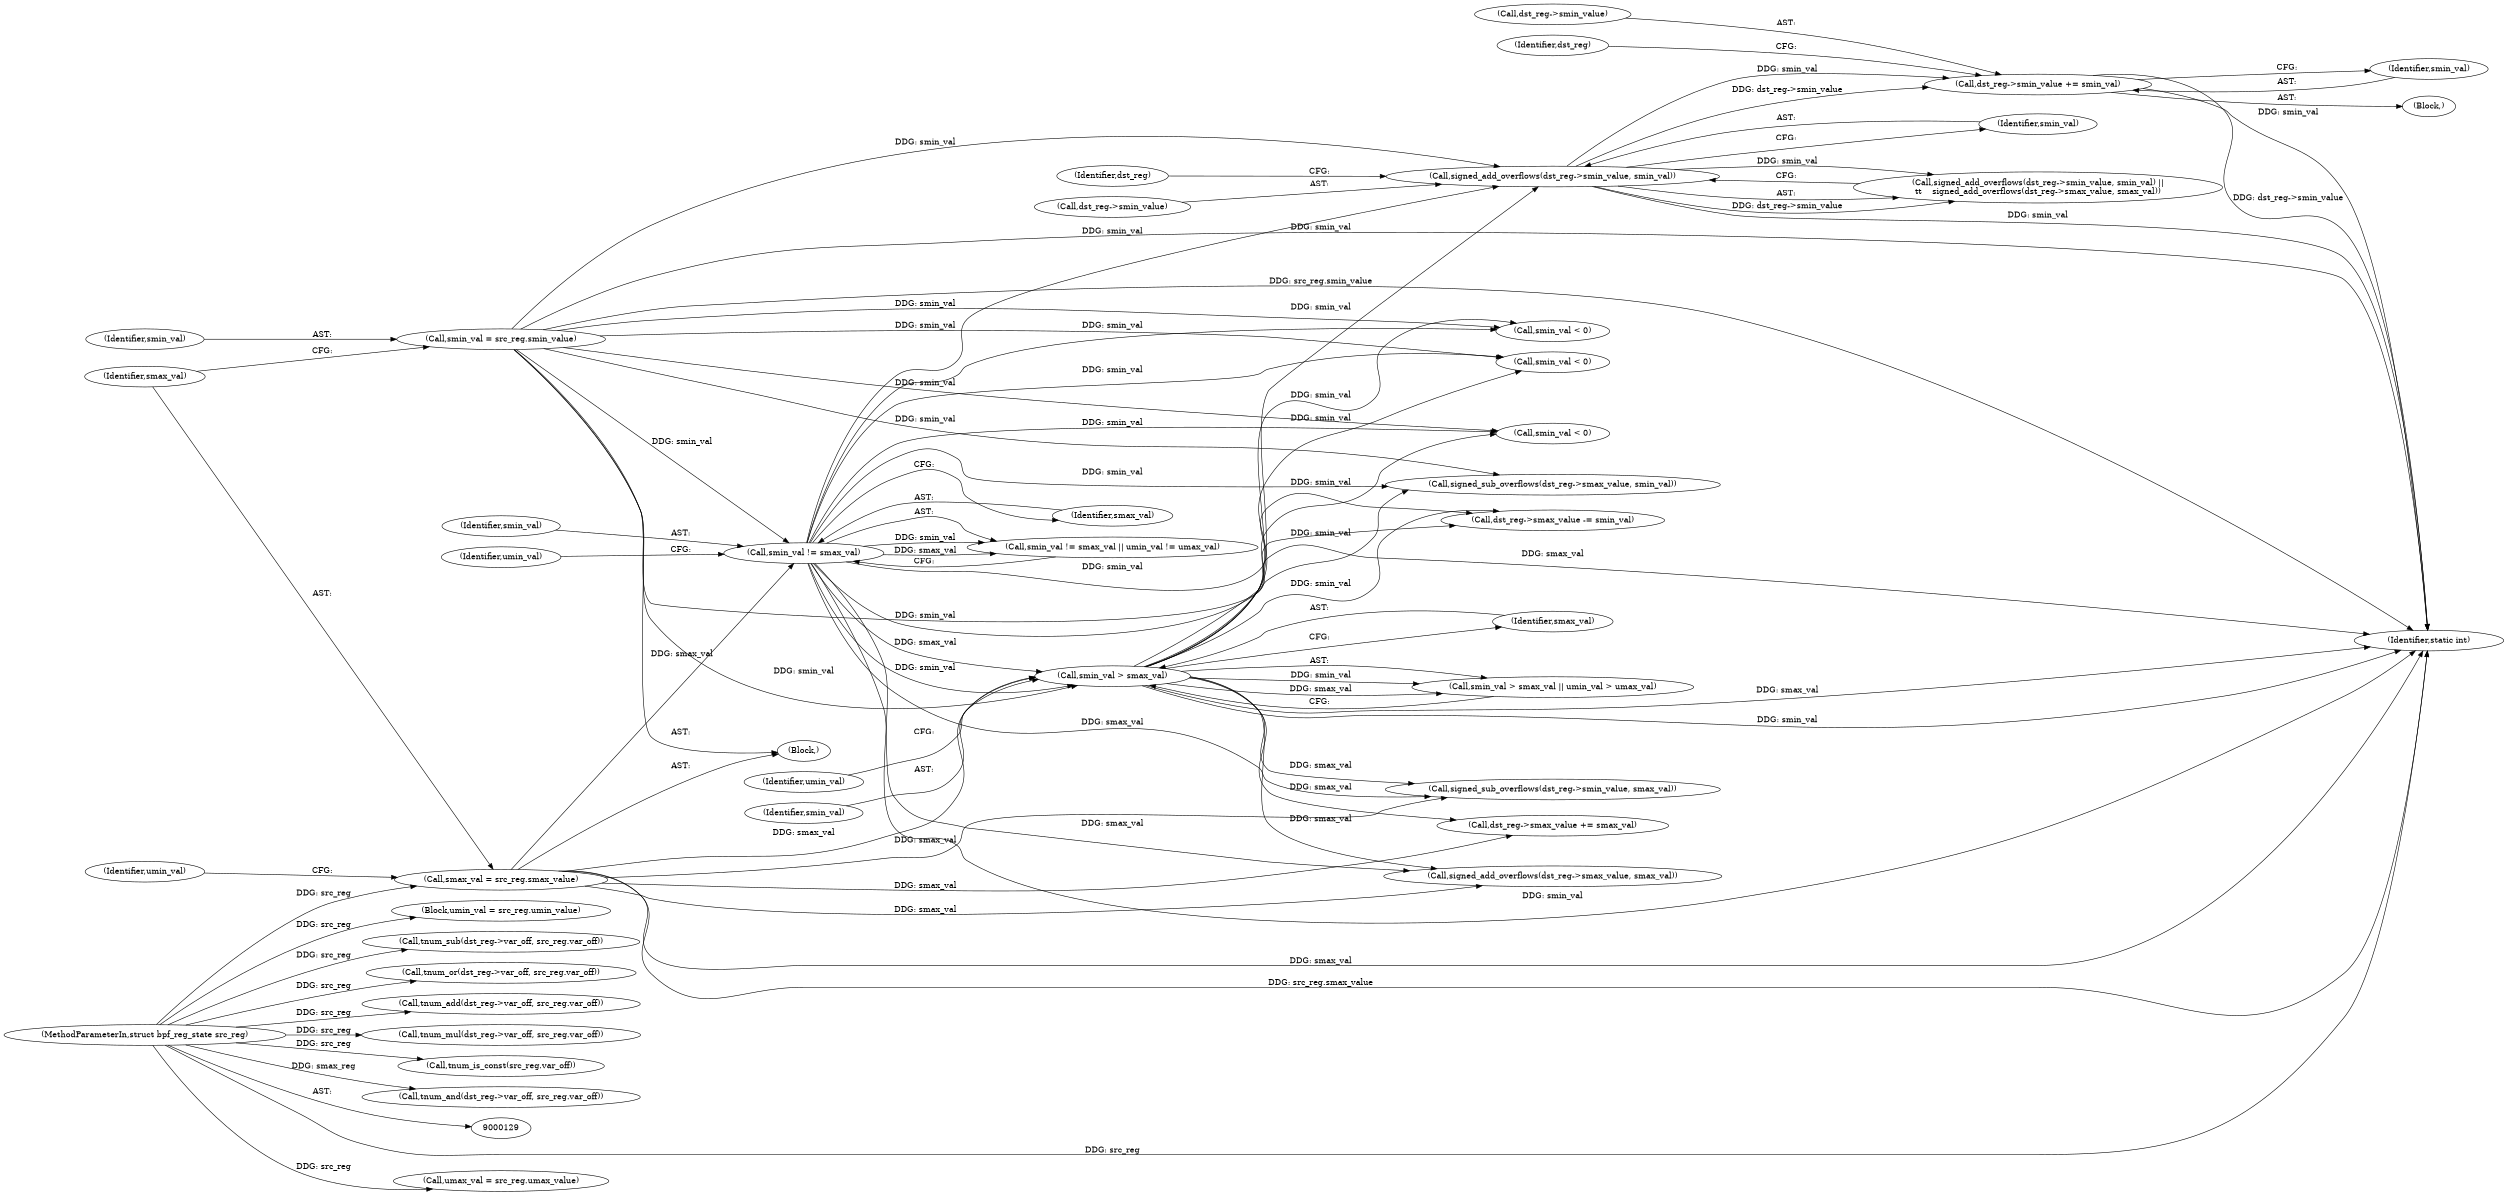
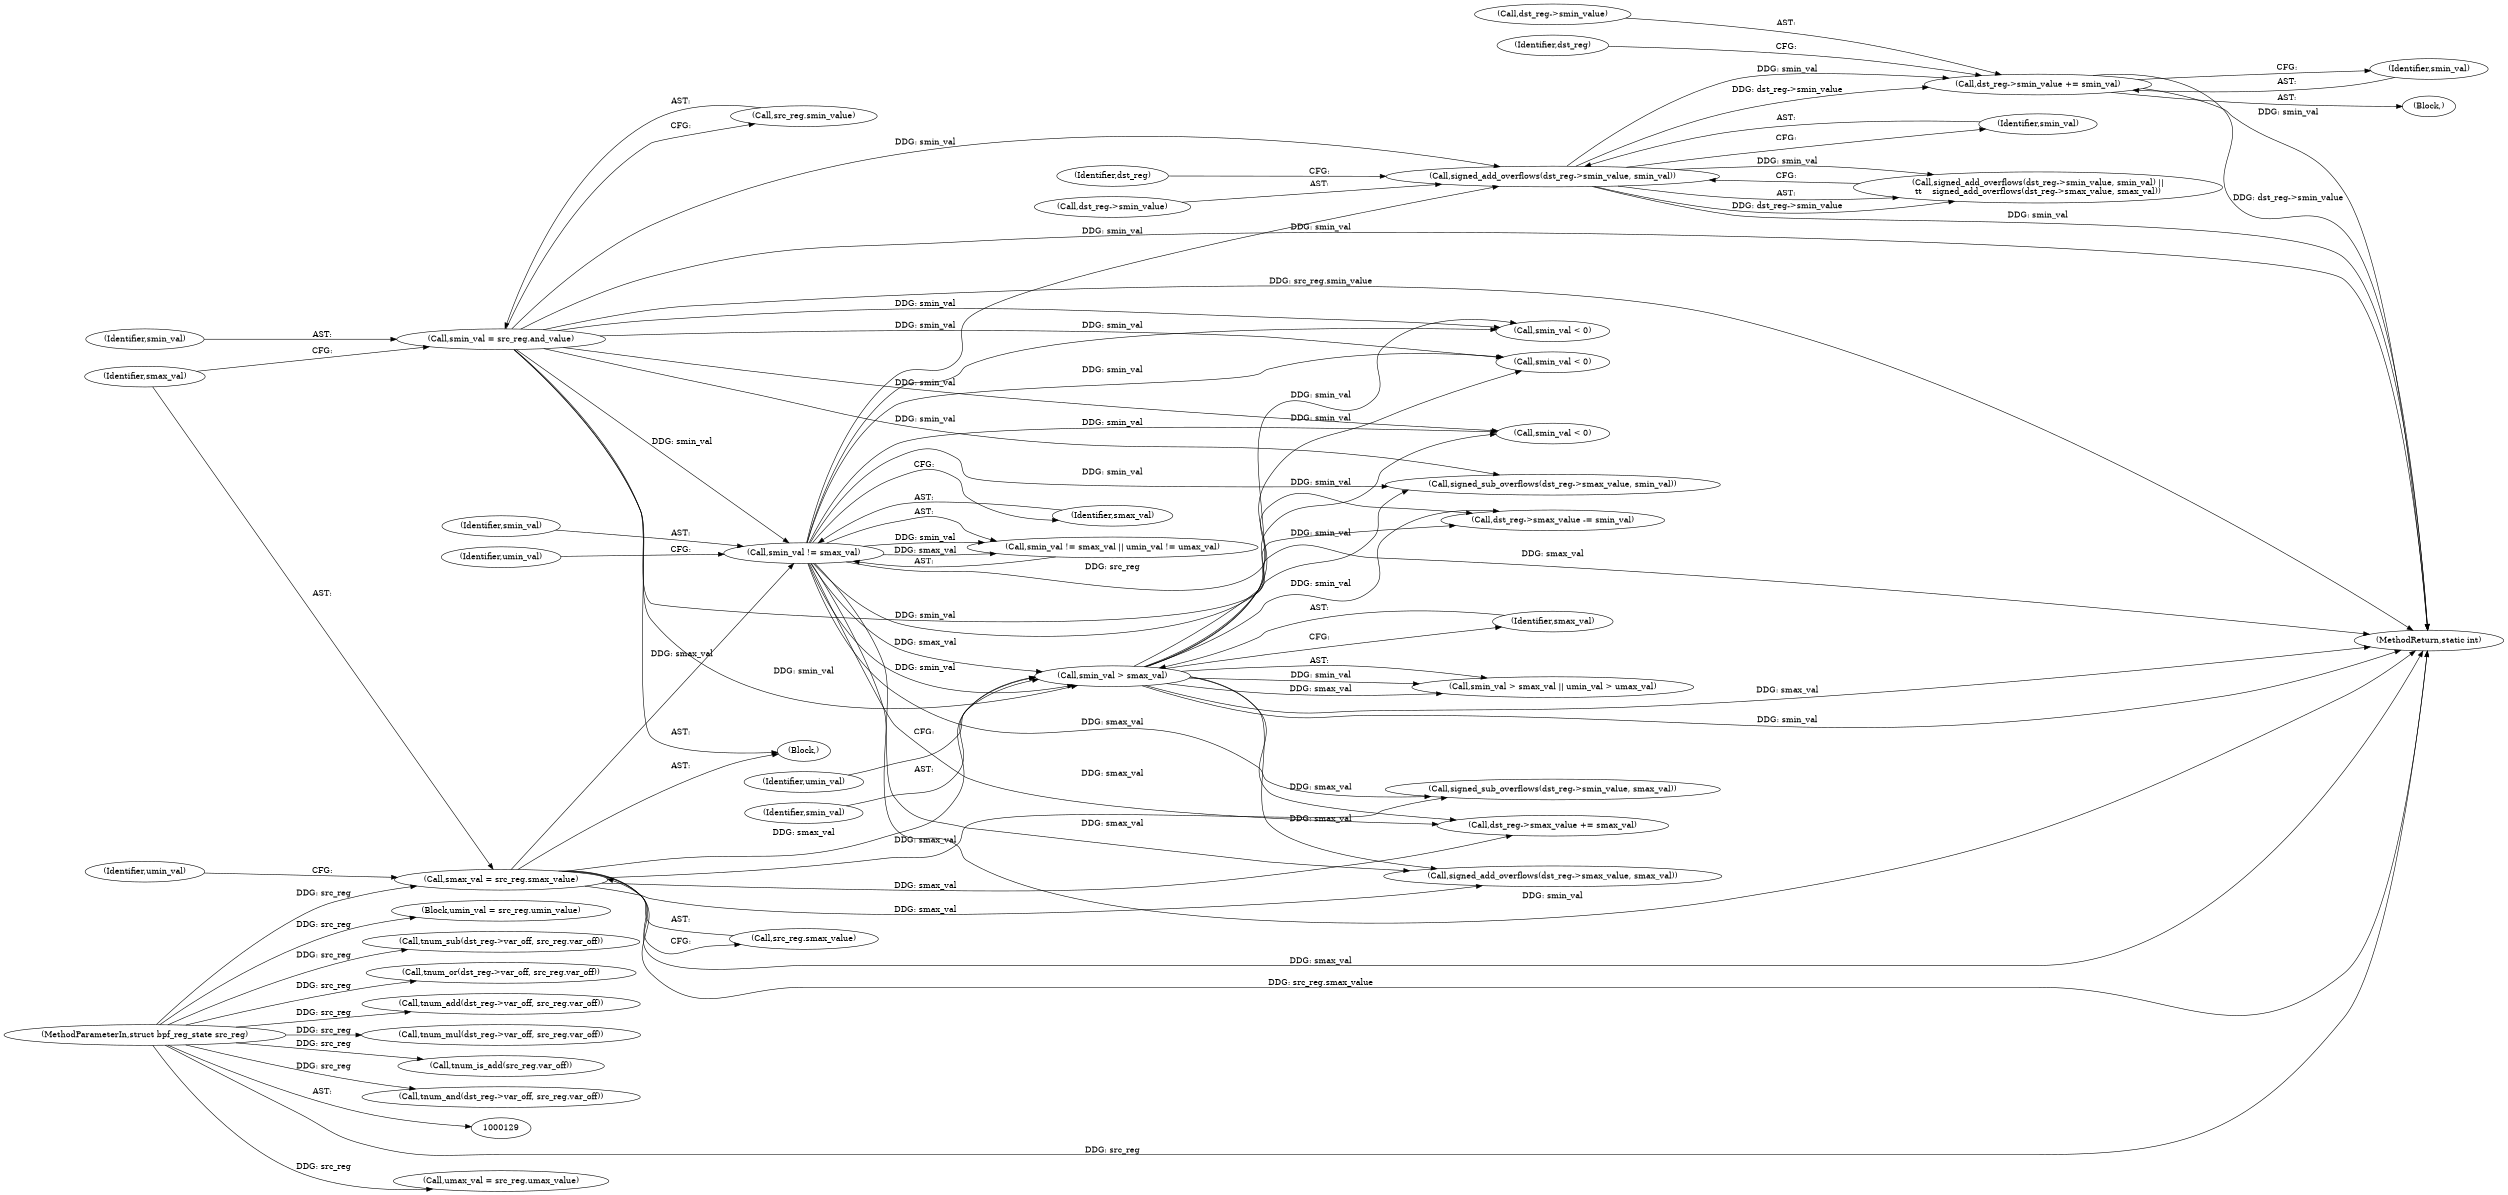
  digraph {
    rankdir=LR
    n1 [label="(Call,dst_reg->smin_value += smin_val)"]
    n2 [label="(Block,)"]
    n3 [label="(Identifier,smin_val)"]
-   n4 [label="(Identifier,static int)"]
+   n4 [label="(MethodReturn,static int)"]
    n5 [label="(Call,signed_add_overflows(dst_reg->smin_value, smin_val))"]
    n6 [label="(Call,signed_add_overflows(dst_reg->smin_value, smin_val) ||\n\t\t    signed_add_overflows(dst_reg->smax_value, smax_val))"]
    n7 [label="(Identifier,smin_val)"]
-   n8 [label="(Call,smin_val = src_reg.smin_value)"]
+   n8 [label="(Call,smin_val = src_reg.and_value)"]
    n9 [label="(Call,smin_val > smax_val)"]
    n10 [label="(Call,smin_val != smax_val)"]
    n11 [label="(Call,dst_reg->smax_value -= smin_val)"]
+   n12 [label="(Call,src_reg.smin_value)"]
    n13 [label="(Call,smin_val < 0)"]
    n14 [label="(Call,smin_val < 0)"]
    n15 [label="(Call,smin_val < 0)"]
    n16 [label="(Call,signed_sub_overflows(dst_reg->smax_value, smin_val))"]
    n17 [label="(Block,)"]
    n18 [label="(Call,smin_val > smax_val || umin_val > umax_val)"]
    n19 [label="(Call,signed_sub_overflows(dst_reg->smin_value, smax_val))"]
    n20 [label="(Call,dst_reg->smax_value += smax_val)"]
    n21 [label="(Call,signed_add_overflows(dst_reg->smax_value, smax_val))"]
    n22 [label="(Identifier,smax_val)"]
    n23 [label="(Identifier,smax_val)"]
    n24 [label="(Call,smin_val != smax_val || umin_val != umax_val)"]
    n25 [label="(MethodParameterIn,struct bpf_reg_state src_reg)"]
    n26 [label="(Call,smax_val = src_reg.smax_value)"]
    n27 [label="(Call,umax_val = src_reg.umax_value)"]
    n28 [label="(Block,umin_val = src_reg.umin_value)"]
    n29 [label="(Call,tnum_sub(dst_reg->var_off, src_reg.var_off))"]
    n30 [label="(Call,tnum_or(dst_reg->var_off, src_reg.var_off))"]
    n31 [label="(Call,tnum_add(dst_reg->var_off, src_reg.var_off))"]
    n32 [label="(Call,tnum_mul(dst_reg->var_off, src_reg.var_off))"]
-   n33 [label="(Call,tnum_is_const(src_reg.var_off))"]
+   n33 [label="(Call,tnum_is_add(src_reg.var_off))"]
    n34 [label="(Call,tnum_and(dst_reg->var_off, src_reg.var_off))"]
-   1000129 [label=9000129]
+   1000129
+   n36 [label="(Call,src_reg.smax_value)"]
    n37 [label="(Call,dst_reg->smin_value)"]
    n38 [label="(Identifier,umin_val)"]
    n39 [label="(Identifier,umin_val)"]
    n40 [label="(Call,dst_reg->smin_value)"]
    n41 [label="(Identifier,dst_reg)"]
    n42 [label="(Identifier,smin_val)"]
    n43 [label="(Identifier,dst_reg)"]
    n44 [label="(Identifier,smin_val)"]
    n45 [label="(Identifier,smin_val)"]
    n46 [label="(Identifier,smax_val)"]
    n47 [label="(Identifier,umin_val)"]
    n1 -> n2 [label="AST: "]
    n1 -> n3 [label="CFG: "]
    n1 -> n4 [label="DDG: smin_val"]
    n1 -> n4 [label="DDG: dst_reg->smin_value"]
    n3 -> n1 [label="AST: "]
    n5 -> n1 [label="DDG: smin_val"]
    n5 -> n1 [label="DDG: dst_reg->smin_value"]
    n5 -> n4 [label="DDG: smin_val"]
    n5 -> n6 [label="AST: "]
    n5 -> n6 [label="DDG: dst_reg->smin_value"]
    n5 -> n6 [label="DDG: smin_val"]
    n5 -> n7 [label="CFG: "]
    n6 -> n5 [label="CFG: "]
    n7 -> n5 [label="AST: "]
    n8 -> n4 [label="DDG: smin_val"]
    n8 -> n4 [label="DDG: src_reg.smin_value"]
    n8 -> n5 [label="DDG: smin_val"]
    n8 -> n9 [label="DDG: smin_val"]
    n8 -> n10 [label="DDG: smin_val"]
    n8 -> n11 [label="DDG: smin_val"]
+   n8 -> n12 [label="CFG: "]
    n8 -> n13 [label="DDG: smin_val"]
    n8 -> n14 [label="DDG: smin_val"]
    n8 -> n15 [label="DDG: smin_val"]
    n8 -> n16 [label="DDG: smin_val"]
    n8 -> n17 [label="AST: "]
    n9 -> n4 [label="DDG: smax_val"]
    n9 -> n4 [label="DDG: smin_val"]
-   n9 -> n5 [label="DDG: smin_val"]
    n9 -> n11 [label="DDG: smin_val"]
    n9 -> n13 [label="DDG: smin_val"]
    n9 -> n14 [label="DDG: smin_val"]
    n9 -> n15 [label="DDG: smin_val"]
    n9 -> n16 [label="DDG: smin_val"]
    n9 -> n18 [label="AST: "]
    n9 -> n18 [label="DDG: smin_val"]
    n9 -> n18 [label="DDG: smax_val"]
-   n9 -> n19 [label="DDG: smax_val"]
    n9 -> n20 [label="DDG: smax_val"]
    n9 -> n21 [label="DDG: smax_val"]
    n9 -> n22 [label="CFG: "]
    n10 -> n4 [label="DDG: smax_val"]
    n10 -> n4 [label="DDG: smin_val"]
    n10 -> n5 [label="DDG: smin_val"]
    n10 -> n9 [label="DDG: smin_val"]
    n10 -> n9 [label="DDG: smax_val"]
-   n10 -> n11 [label="DDG: smin_val"]
+   n10 -> n11 [label="DDG: src_reg"]
    n10 -> n13 [label="DDG: smin_val"]
    n10 -> n14 [label="DDG: smin_val"]
    n10 -> n15 [label="DDG: smin_val"]
    n10 -> n16 [label="DDG: smin_val"]
    n10 -> n19 [label="DDG: smax_val"]
+   n10 -> n20 [label="DDG: smax_val"]
    n10 -> n21 [label="DDG: smax_val"]
    n10 -> n23 [label="CFG: "]
    n10 -> n24 [label="AST: "]
    n10 -> n24 [label="DDG: smin_val"]
    n10 -> n24 [label="DDG: smax_val"]
-   n18 -> n9 [label="CFG: "]
+   n12 -> n8 [label="AST: "]
    n22 -> n9 [label="AST: "]
    n23 -> n10 [label="AST: "]
-   n24 -> n10 [label="CFG: "]
+   n24 -> n10 [label="AST: "]
    n25 -> n4 [label="DDG: src_reg"]
    n25 -> n26 [label="DDG: src_reg"]
    n25 -> n27 [label="DDG: src_reg"]
    n25 -> n28 [label="DDG: src_reg"]
    n25 -> n29 [label="DDG: src_reg"]
    n25 -> n30 [label="DDG: src_reg"]
    n25 -> n31 [label="DDG: src_reg"]
    n25 -> n32 [label="DDG: src_reg"]
    n25 -> n33 [label="DDG: src_reg"]
-   n25 -> n34 [label="DDG: smax_reg"]
+   n25 -> n34 [label="DDG: src_reg"]
    n25 -> 1000129 [label="AST: "]
    n26 -> n4 [label="DDG: src_reg.smax_value"]
    n26 -> n4 [label="DDG: smax_val"]
    n26 -> n9 [label="DDG: smax_val"]
    n26 -> n10 [label="DDG: smax_val"]
    n26 -> n17 [label="AST: "]
    n26 -> n19 [label="DDG: smax_val"]
    n26 -> n20 [label="DDG: smax_val"]
    n26 -> n21 [label="DDG: smax_val"]
+   n26 -> n36 [label="CFG: "]
+   n36 -> n26 [label="AST: "]
    n37 -> n1 [label="AST: "]
    n38 -> n10 [label="CFG: "]
    n39 -> n9 [label="CFG: "]
    n40 -> n5 [label="AST: "]
    n41 -> n5 [label="CFG: "]
    n42 -> n8 [label="AST: "]
    n43 -> n1 [label="CFG: "]
    n44 -> n9 [label="AST: "]
    n45 -> n10 [label="AST: "]
    n46 -> n8 [label="CFG: "]
    n46 -> n26 [label="AST: "]
    n47 -> n26 [label="CFG: "]
  }
